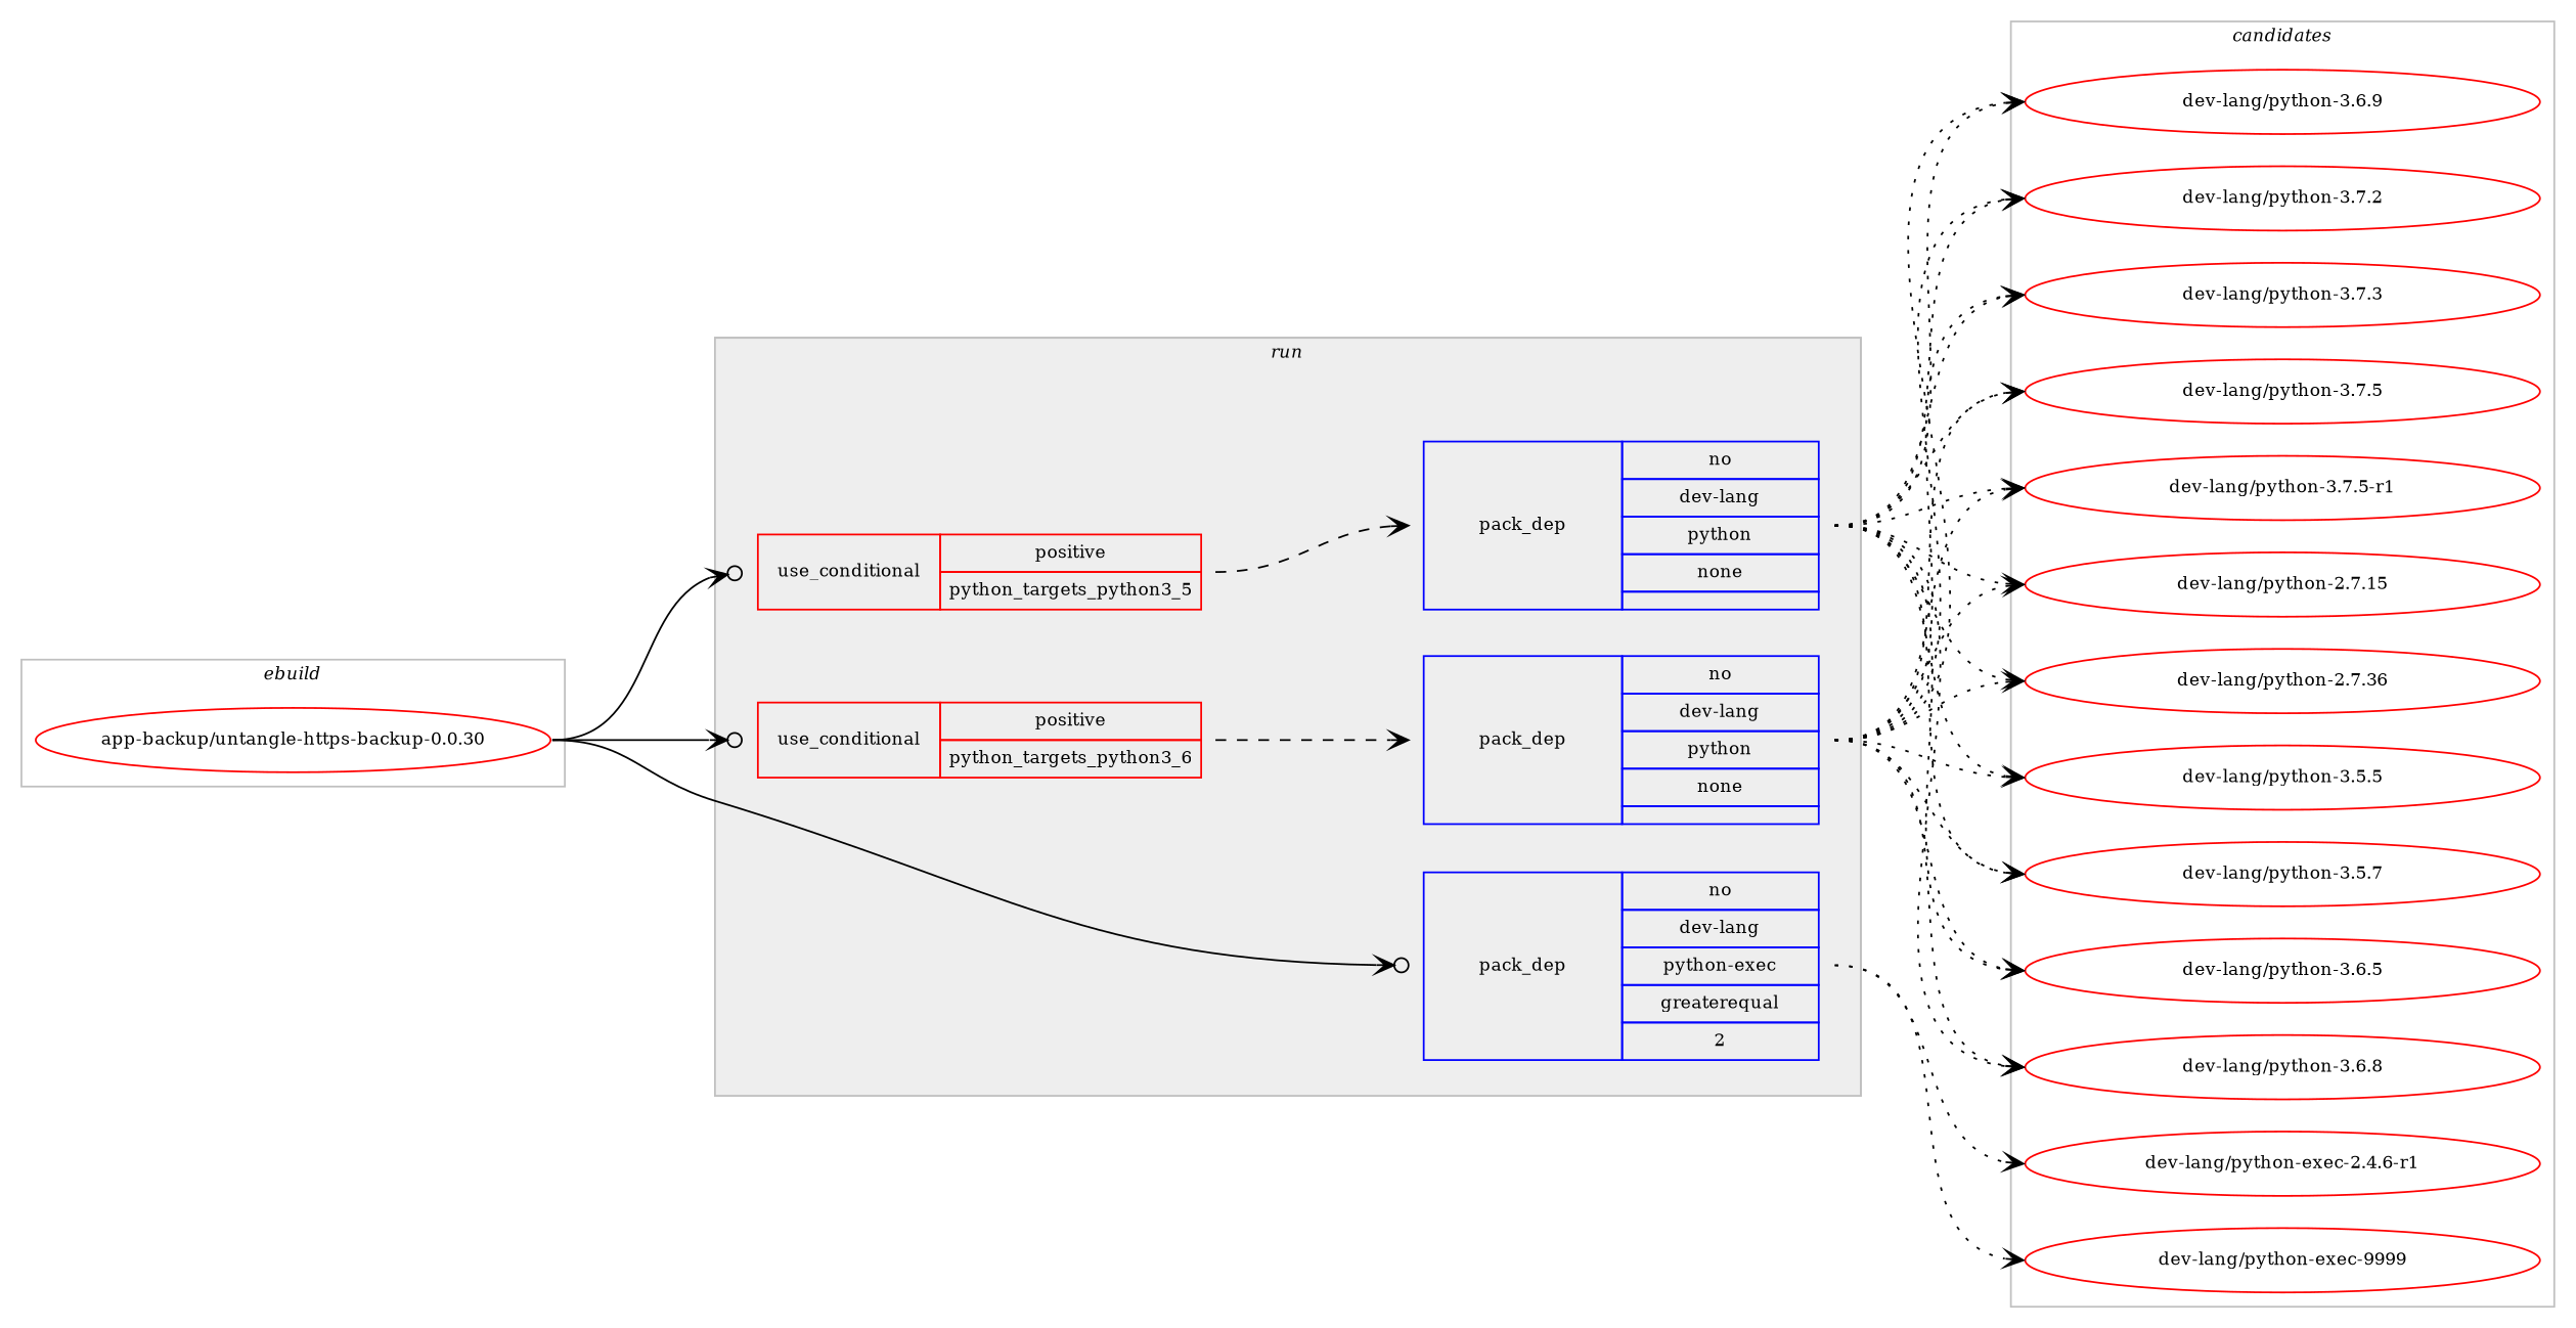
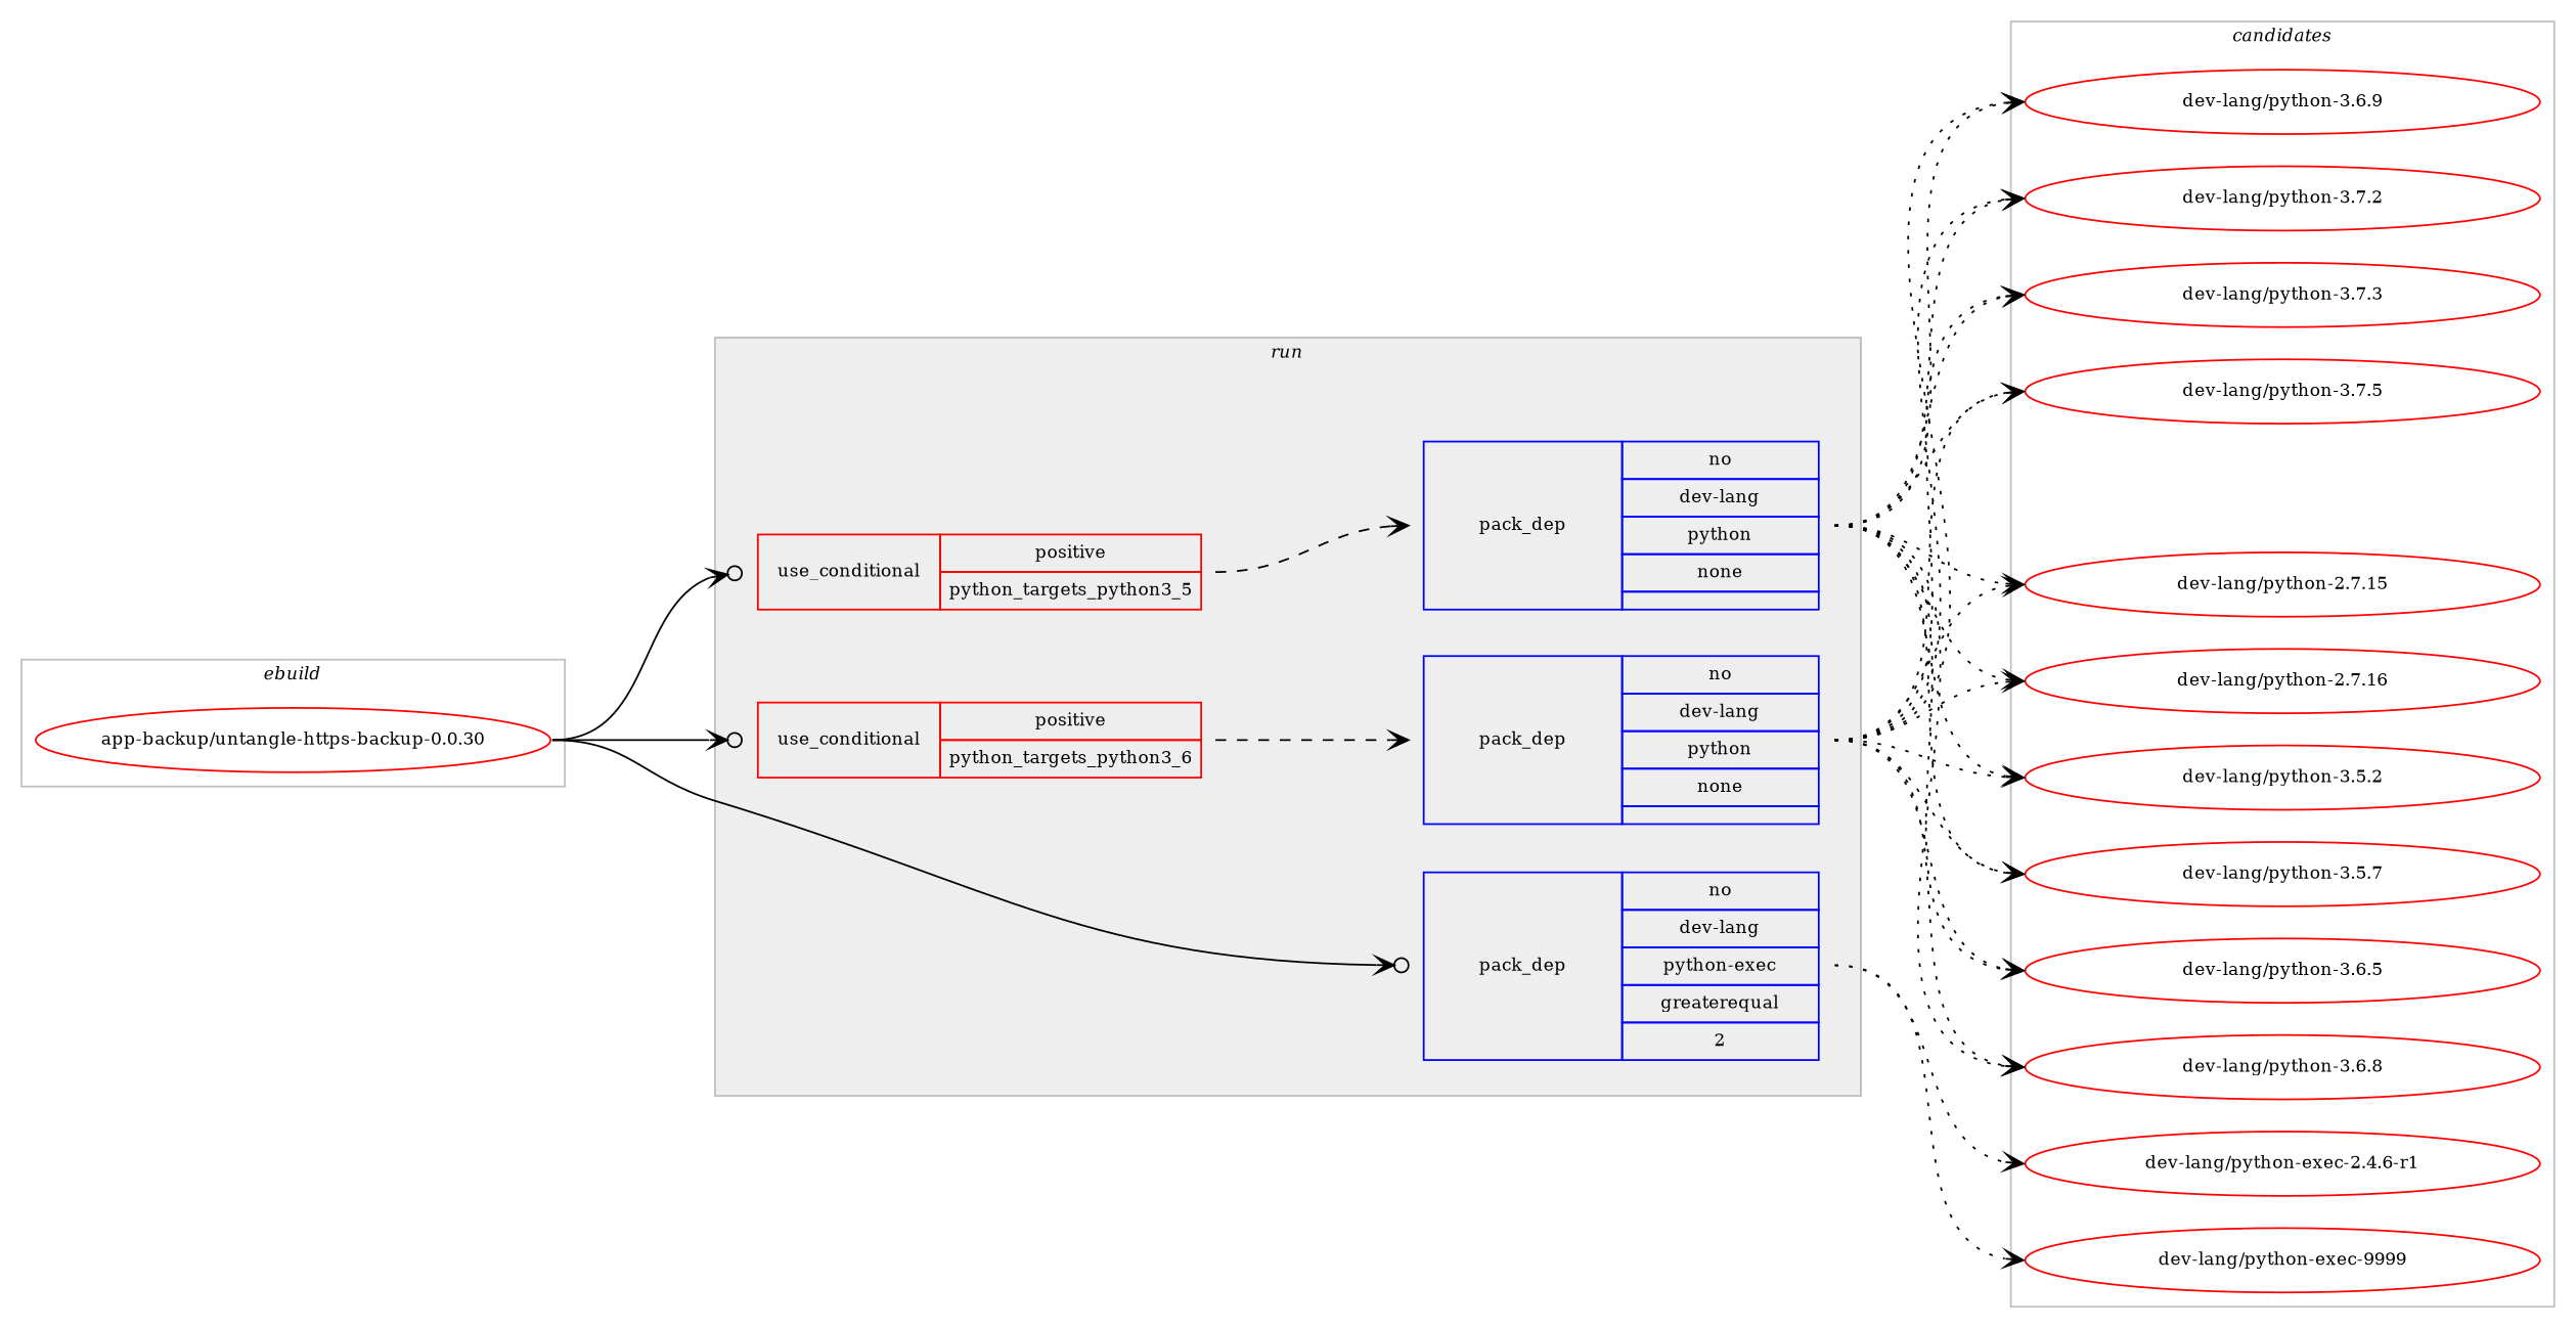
  digraph {
    compound=true
    concentrate=true
    fontname="DejaVu Serif"
    fontsize=10
    newrank=true
    rankdir=LR
    ranksep=1.5
    node [color=red fontname="DejaVu Serif" fontsize=10]
    edge [arrowhead=vee fontname="DejaVu Serif" headport=w style=dotted tailport=e weight=100]
    n1 [label="app-backup/untangle-https-backup-0.0.30" width=4]
    n2 [color=blue label=<<TABLE BORDER="0" CELLBORDER="1" CELLSPACING="0" CELLPADDING="4" WIDTH="220"><TR><TD ROWSPAN="6" CELLPADDING="30">pack_dep</TD></TR><TR><TD WIDTH="110">no</TD></TR><TR><TD>dev-lang</TD></TR><TR><TD>python</TD></TR><TR><TD>none</TD></TR><TR><TD></TD></TR></TABLE>> shape=none]
    n3 [label=<<TABLE BORDER="0" CELLBORDER="1" CELLSPACING="0" CELLPADDING="4"><TR><TD ROWSPAN="3" CELLPADDING="10">use_conditional</TD></TR><TR><TD>positive</TD></TR><TR><TD>python_targets_python3_5</TD></TR></TABLE>> shape=none]
    n4 [color=blue label=<<TABLE BORDER="0" CELLBORDER="1" CELLSPACING="0" CELLPADDING="4" WIDTH="220"><TR><TD ROWSPAN="6" CELLPADDING="30">pack_dep</TD></TR><TR><TD WIDTH="110">no</TD></TR><TR><TD>dev-lang</TD></TR><TR><TD>python</TD></TR><TR><TD>none</TD></TR><TR><TD></TD></TR></TABLE>> shape=none]
    n5 [label=<<TABLE BORDER="0" CELLBORDER="1" CELLSPACING="0" CELLPADDING="4"><TR><TD ROWSPAN="3" CELLPADDING="10">use_conditional</TD></TR><TR><TD>positive</TD></TR><TR><TD>python_targets_python3_6</TD></TR></TABLE>> shape=none]
    n6 [color=blue label=<<TABLE BORDER="0" CELLBORDER="1" CELLSPACING="0" CELLPADDING="4" WIDTH="220"><TR><TD ROWSPAN="6" CELLPADDING="30">pack_dep</TD></TR><TR><TD WIDTH="110">no</TD></TR><TR><TD>dev-lang</TD></TR><TR><TD>python-exec</TD></TR><TR><TD>greaterequal</TD></TR><TR><TD>2</TD></TR></TABLE>> shape=none]
    n7 [label="dev-lang/python-2.7.15" width=4]
-   n8 [label="dev-lang/python-2.7.36" width=4]
-   n9 [label="dev-lang/python-3.5.5" width=4]
+   n8 [label="dev-lang/python-2.7.16" width=4]
+   n9 [label="dev-lang/python-3.5.2" width=4]
    n10 [label="dev-lang/python-3.5.7" width=4]
    n11 [label="dev-lang/python-3.6.5" width=4]
    n12 [label="dev-lang/python-3.6.8" width=4]
    n13 [label="dev-lang/python-3.6.9" width=4]
    n14 [label="dev-lang/python-3.7.2" width=4]
    n15 [label="dev-lang/python-3.7.3" width=4]
    n16 [label="dev-lang/python-3.7.5" width=4]
-   n17 [label="dev-lang/python-3.7.5-r1" width=4]
    n18 [label="dev-lang/python-exec-2.4.6-r1" width=4]
    n19 [label="dev-lang/python-exec-9999" width=4]
    subgraph cluster_1 {
      color=gray
      label=<<i>ebuild</i>>
      rank=same
      n1
    }
    subgraph cluster_2 {
      color=gray
      label=<<i>dependencies</i>>
      subgraph cluster_3 {
        color=gray
        fillcolor="#eeeeee"
        label=<<i>compile</i>>
        style=filled
      }
      subgraph cluster_4 {
        color=gray
        fillcolor="#eeeeee"
        label=<<i>compile and run</i>>
        style=filled
        subgraph sub_5 {
          color=gray
          fillcolor="#eeeeee"
          label=<<i>compile and run</i>>
          style=filled
          n3
          subgraph sub_6 {
            color=gray
            fillcolor="#eeeeee"
            label=<<i>compile and run</i>>
            style=filled
            n2
          }
        }
        subgraph sub_7 {
          color=gray
          fillcolor="#eeeeee"
          label=<<i>compile and run</i>>
          style=filled
          n5
          subgraph sub_8 {
            color=gray
            fillcolor="#eeeeee"
            label=<<i>compile and run</i>>
            style=filled
            n4
          }
        }
        subgraph sub_9 {
          color=gray
          fillcolor="#eeeeee"
          label=<<i>compile and run</i>>
          style=filled
          n6
        }
      }
      subgraph cluster_10 {
        color=gray
        fillcolor="#eeeeee"
        label=<<i>run</i>>
        style=filled
      }
    }
    subgraph cluster_11 {
      color=gray
      label=<<i>candidates</i>>
      rank=same
      subgraph sub_12 {
        color=black
        label=<<i>candidates</i>>
        nodesep=1
        rank=same
        n7
        n8
        n9
        n10
        n11
        n12
        n13
        n14
        n15
        n16
-       n17
      }
      subgraph sub_13 {
        color=black
        label=<<i>candidates</i>>
        nodesep=1
        rank=same
        n7
        n8
        n9
        n10
        n11
        n12
        n13
        n14
        n15
        n16
-       n17
      }
      subgraph sub_14 {
        color=black
        label=<<i>candidates</i>>
        nodesep=1
        rank=same
        n18
        n19
      }
    }
    n1 -> n3 [arrowhead=odotvee style=solid weight=20]
    n1 -> n5 [arrowhead=odotvee style=solid weight=20]
    n1 -> n6 [arrowhead=odotvee style=solid weight=20]
    n2 -> n7
    n2 -> n8
    n2 -> n9
    n2 -> n10
    n2 -> n11
    n2 -> n12
    n2 -> n13
    n2 -> n14
    n2 -> n15
    n2 -> n16
-   n2 -> n17
    n3 -> n2 [style=dashed weight=20]
    n4 -> n7
    n4 -> n8
    n4 -> n9
    n4 -> n10
    n4 -> n11
    n4 -> n12
    n4 -> n13
    n4 -> n14
    n4 -> n15
    n4 -> n16
-   n4 -> n17
    n5 -> n4 [style=dashed weight=20]
    n6 -> n18
    n6 -> n19
  }
